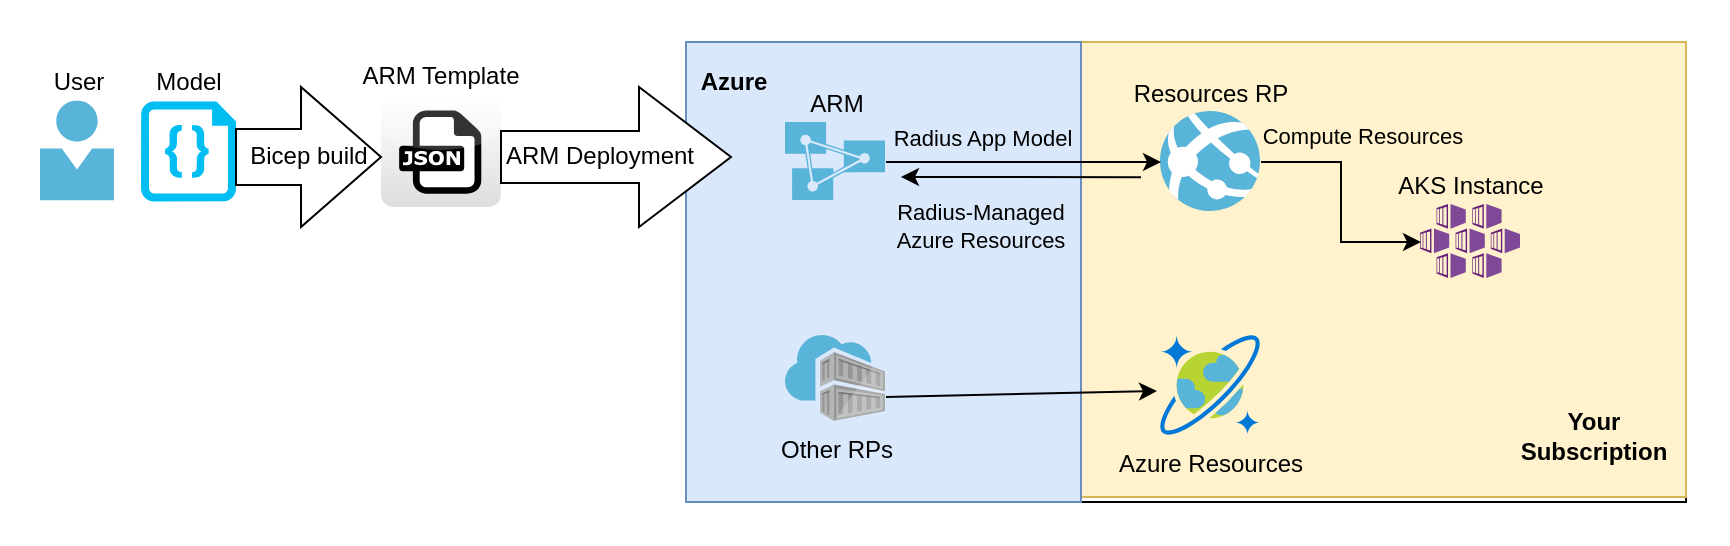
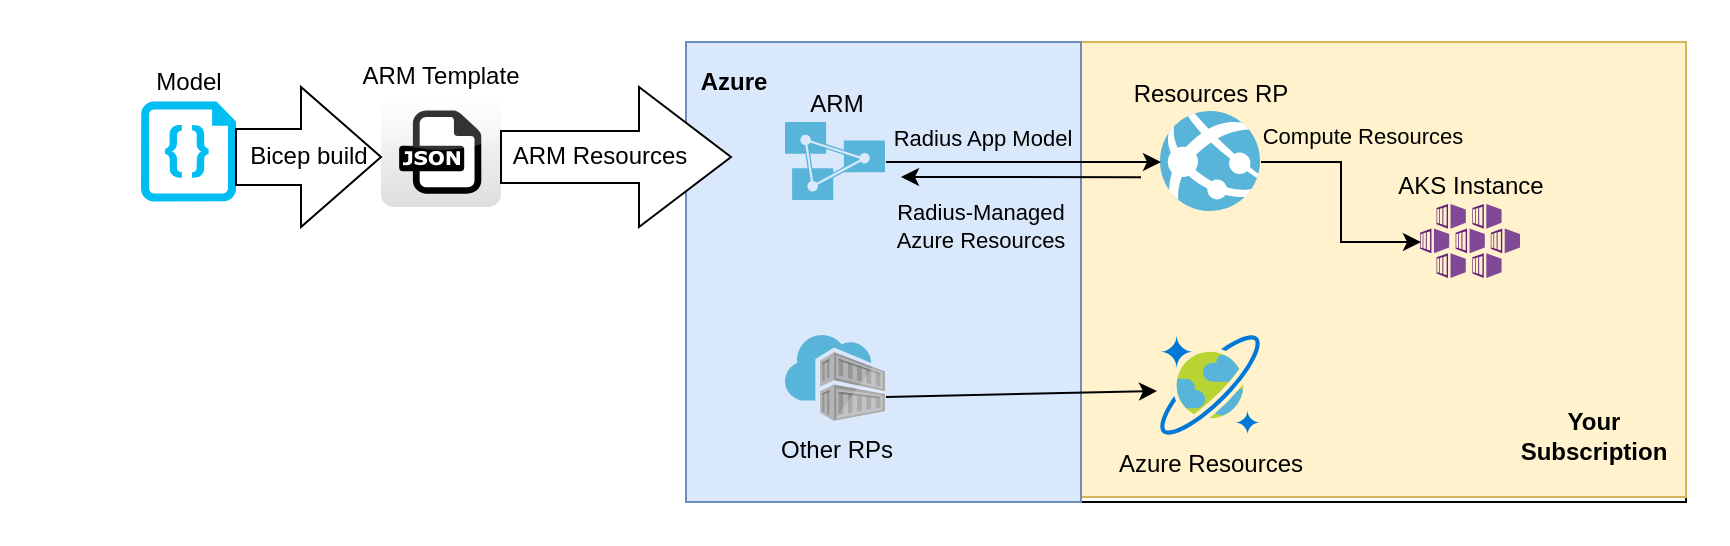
  <mxCell id="0" />
  <mxCell id="1" parent="0" />
  <mxCell id="2" value="&lt;span style=&quot;&quot;&gt;Azure&lt;/span&gt;" style="shape=umlFrame;whiteSpace=wrap;html=1;labelBackgroundColor=none;container=0;backgroundOutline=0;" parent="1" vertex="1"><mxGeometry x="342.5" y="20.5" width="500" height="230" as="geometry"><mxRectangle width="60" height="20" as="alternateBounds" /></mxGeometry></mxCell>
  <mxCell id="3" value="" style="rounded=0;whiteSpace=wrap;html=1;fillColor=#fff2cc;strokeColor=#d6b656;" parent="1" vertex="1"><mxGeometry x="540" y="20.5" width="302.5" height="227.5" as="geometry" /></mxCell>
  <mxCell id="4" value="Model" style="verticalLabelPosition=top;html=1;verticalAlign=bottom;align=center;strokeColor=none;fillColor=#00BEF2;shape=mxgraph.azure.code_file;pointerEvents=1;labelPosition=center;" parent="1" vertex="1"><mxGeometry x="70" y="50.2" width="47.5" height="50" as="geometry" /></mxCell>
- <mxCell id="5" value="User" style="aspect=fixed;html=1;points=[];align=center;image;fontSize=12;image=img/lib/mscae/Person.svg;labelPosition=center;verticalLabelPosition=top;verticalAlign=bottom;" parent="1" vertex="1"><mxGeometry x="20" y="50.2" width="37" height="50" as="geometry" /></mxCell>
  <mxCell id="6" value="" style="group;labelBackgroundColor=none;labelBorderColor=none;fillColor=#dae8fc;strokeColor=#6c8ebf;container=0;" parent="1" vertex="1" connectable="0"><mxGeometry x="342.5" y="20.5" width="197.5" height="230" as="geometry" /></mxCell>
  <mxCell id="7" value="ARM Template" style="dashed=0;outlineConnect=0;html=1;align=center;labelPosition=center;verticalLabelPosition=top;verticalAlign=bottom;shape=mxgraph.webicons.json;gradientColor=#DFDEDE;labelBackgroundColor=none;" parent="1" vertex="1"><mxGeometry x="190" y="47.4" width="60" height="55.6" as="geometry" /></mxCell>
  <mxCell id="8" value="" style="html=1;shadow=0;dashed=0;align=center;verticalAlign=middle;shape=mxgraph.arrows2.arrow;dy=0.63;dx=46;direction=north;notch=0;labelBackgroundColor=none;gradientColor=none;rotation=90;" parent="1" vertex="1"><mxGeometry x="272.5" y="20.5" width="70" height="115" as="geometry" /></mxCell>
- <mxCell id="9" value="ARM Deployment" style="text;html=1;strokeColor=none;fillColor=none;align=center;verticalAlign=middle;whiteSpace=wrap;rounded=0;labelBackgroundColor=none;" parent="1" vertex="1"><mxGeometry x="250" y="68" width="100" height="20" as="geometry" /></mxCell>
+ <mxCell id="9" value="ARM Resources" style="text;html=1;strokeColor=none;fillColor=none;align=center;verticalAlign=middle;whiteSpace=wrap;rounded=0;labelBackgroundColor=none;" parent="1" vertex="1"><mxGeometry x="250" y="68" width="100" height="20" as="geometry" /></mxCell>
  <mxCell id="10" value="Bicep build" style="html=1;shadow=0;dashed=0;align=center;verticalAlign=middle;shape=mxgraph.arrows2.arrow;dy=0.6;dx=40;notch=0;labelBackgroundColor=none;gradientColor=none;" parent="1" vertex="1"><mxGeometry x="117.5" y="43" width="72.5" height="70" as="geometry" /></mxCell>
  <mxCell id="11" value="ARM" style="aspect=fixed;html=1;points=[];align=center;image;fontSize=12;image=img/lib/mscae/Analysis_Services.svg;labelPosition=center;verticalLabelPosition=top;verticalAlign=bottom;labelBackgroundColor=none;" parent="1" vertex="1"><mxGeometry x="392.5" y="61" width="50" height="39" as="geometry" /></mxCell>
  <mxCell id="12" value="AKS Instance" style="aspect=fixed;html=1;points=[];align=center;image;fontSize=12;image=img/lib/mscae/Kubernetes_Services.svg;labelPosition=center;verticalLabelPosition=top;verticalAlign=bottom;labelBackgroundColor=none;" parent="1" vertex="1"><mxGeometry x="710" y="102" width="50" height="37" as="geometry" /></mxCell>
  <mxCell id="13" value="Azure Resources" style="aspect=fixed;html=1;points=[];align=center;image;fontSize=12;image=img/lib/mscae/CosmosDB.svg;labelBackgroundColor=none;" parent="1" vertex="1"><mxGeometry x="580" y="167.5" width="50" height="50" as="geometry" /></mxCell>
  <mxCell id="14" value="" style="edgeStyle=orthogonalEdgeStyle;rounded=0;orthogonalLoop=1;jettySize=auto;html=1;labelPosition=center;verticalLabelPosition=middle;align=center;verticalAlign=middle;" parent="1" source="16" target="12" edge="1"><mxGeometry x="332.5" y="12.5" as="geometry" /></mxCell>
  <mxCell id="15" value="Compute Resources" style="edgeLabel;html=1;align=center;verticalAlign=middle;resizable=0;points=[];labelBackgroundColor=none;" parent="14" vertex="1" connectable="0"><mxGeometry x="-0.333" y="-3" relative="1" as="geometry"><mxPoint x="13" y="-13" as="offset" /></mxGeometry></mxCell>
  <mxCell id="16" value="Resources RP" style="aspect=fixed;html=1;points=[];align=center;image;fontSize=12;image=img/lib/mscae/App_Services.svg;labelPosition=center;verticalLabelPosition=top;verticalAlign=bottom;labelBackgroundColor=none;" parent="1" vertex="1"><mxGeometry x="580" y="55.5" width="50" height="50" as="geometry" /></mxCell>
  <mxCell id="17" value="" style="edgeStyle=orthogonalEdgeStyle;rounded=0;orthogonalLoop=1;jettySize=auto;html=1;labelBackgroundColor=none;" parent="1" source="11" target="16" edge="1"><mxGeometry x="332.5" y="12.5" as="geometry" /></mxCell>
  <mxCell id="18" value="Radius App Model" style="edgeLabel;html=1;align=center;verticalAlign=middle;resizable=0;points=[];labelBackgroundColor=none;" parent="17" vertex="1" connectable="0"><mxGeometry x="-0.295" y="1" relative="1" as="geometry"><mxPoint x="-0.5" y="-11.5" as="offset" /></mxGeometry></mxCell>
  <mxCell id="19" value="Other RPs" style="aspect=fixed;html=1;points=[];align=center;image;fontSize=12;image=img/lib/mscae/Container_Registries.svg;labelBackgroundColor=none;" parent="1" vertex="1"><mxGeometry x="392.5" y="167.5" width="50" height="43" as="geometry" /></mxCell>
  <mxCell id="20" value="&lt;b&gt;Azure&lt;/b&gt;" style="text;html=1;strokeColor=none;fillColor=none;align=center;verticalAlign=middle;whiteSpace=wrap;rounded=0;" parent="1" vertex="1"><mxGeometry x="342.5" y="20.5" width="47.5" height="40" as="geometry" /></mxCell>
  <mxCell id="21" value="&lt;b&gt;Your Subscription&lt;br&gt;&lt;/b&gt;" style="text;html=1;strokeColor=none;fillColor=none;align=center;verticalAlign=middle;whiteSpace=wrap;rounded=0;" parent="1" vertex="1"><mxGeometry x="772.5" y="198" width="47.5" height="40" as="geometry" /></mxCell>
  <mxCell id="22" value="" style="endArrow=classic;html=1;exitX=0.1;exitY=0.341;exitDx=0;exitDy=0;exitPerimeter=0;" edge="1" parent="1"><mxGeometry width="50" height="50" relative="1" as="geometry"><mxPoint x="570" y="88.077" as="sourcePoint" /><mxPoint x="450" y="88" as="targetPoint" /><Array as="points"><mxPoint x="490" y="88" /></Array></mxGeometry></mxCell>
  <mxCell id="23" value="Radius-Managed&lt;br&gt;Azure Resources" style="edgeLabel;html=1;align=center;verticalAlign=middle;resizable=0;points=[];labelBackgroundColor=none;" vertex="1" connectable="0" parent="22"><mxGeometry x="-0.1" y="3" relative="1" as="geometry"><mxPoint x="-26" y="21.97" as="offset" /></mxGeometry></mxCell>
  <mxCell id="24" value="" style="endArrow=classic;html=1;entryX=-0.04;entryY=0.55;entryDx=0;entryDy=0;entryPerimeter=0;" edge="1" parent="1" target="13"><mxGeometry width="50" height="50" relative="1" as="geometry"><mxPoint x="442.5" y="198" as="sourcePoint" /><mxPoint x="492.5" y="148" as="targetPoint" /></mxGeometry></mxCell>
